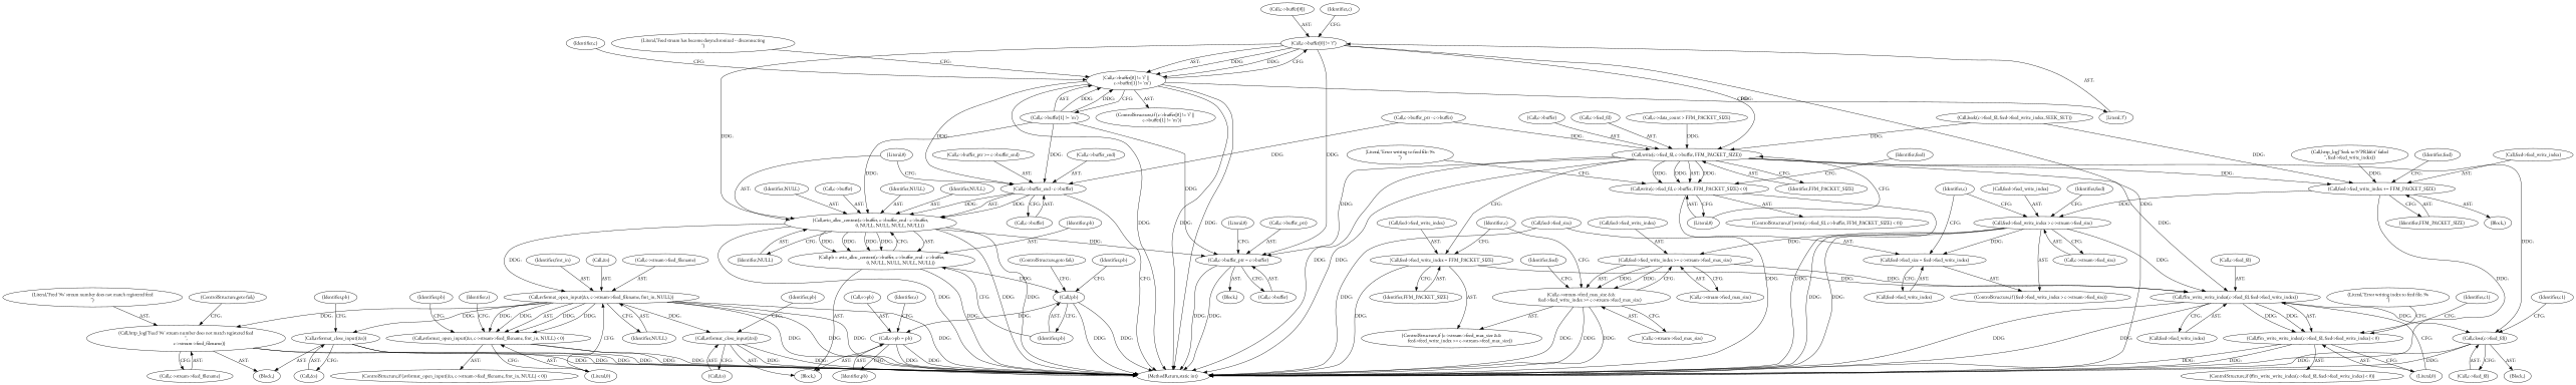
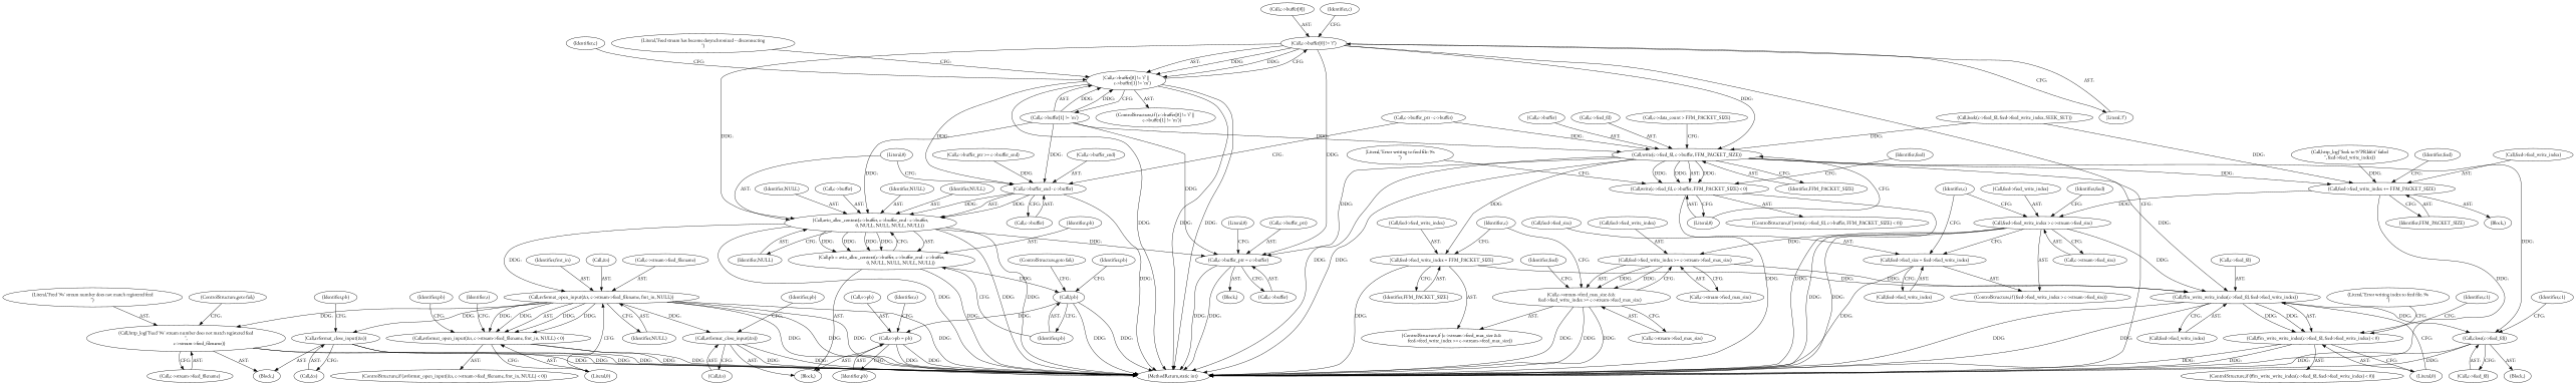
  digraph {
    fontname="EB Garamond"
    node [fontname="EB Garamond"]
    edge [fontname="EB Garamond"]
    n1 [label="(Call,c->buffer[0] != 'f')"]
    n2 [label="(Call,c->buffer[0] != 'f' ||\n            c->buffer[1] != 'm')"]
    n3 [label="(Call,write(c->feed_fd, c->buffer, FFM_PACKET_SIZE))"]
    n4 [label="(Call,c->buffer_ptr = c->buffer)"]
    n5 [label="(Call,avio_alloc_context(c->buffer, c->buffer_end - c->buffer,\n                                    0, NULL, NULL, NULL, NULL))"]
    n6 [label="(Literal,'f')"]
    n7 [label="(MethodReturn,static int)"]
    n8 [label="(Call,c->buffer_end - c->buffer)"]
    n9 [label="(Call,c->buffer[1] != 'm')"]
    n10 [label="(ControlStructure,if (c->buffer[0] != 'f' ||\n            c->buffer[1] != 'm'))"]
    n11 [label="(Call,write(c->feed_fd, c->buffer, FFM_PACKET_SIZE) < 0)"]
    n12 [label="(Call,feed->feed_write_index += FFM_PACKET_SIZE)"]
    n13 [label="(Call,ffm_write_write_index(c->feed_fd, feed->feed_write_index))"]
    n14 [label="(Call,close(c->feed_fd))"]
    n15 [label="(Call,feed->feed_write_index = FFM_PACKET_SIZE)"]
    n16 [label="(Identifier,FFM_PACKET_SIZE)"]
    n17 [label="(Block,)"]
    n18 [label="(Call,c->buffer)"]
    n19 [label="(Call,pb = avio_alloc_context(c->buffer, c->buffer_end - c->buffer,\n                                    0, NULL, NULL, NULL, NULL))"]
    n20 [label="(Call,avformat_open_input(&s, c->stream->feed_filename, fmt_in, NULL))"]
    n21 [label="(Identifier,NULL)"]
    n22 [label="(Call,c->buffer)"]
    n23 [label="(Literal,0)"]
    n24 [label="(ControlStructure,if (write(c->feed_fd, c->buffer, FFM_PACKET_SIZE) < 0))"]
    n25 [label="(Call,feed->feed_write_index > c->stream->feed_size)"]
    n26 [label="(Block,)"]
    n27 [label="(Identifier,FFM_PACKET_SIZE)"]
    n28 [label="(Call,ffm_write_write_index(c->feed_fd, feed->feed_write_index) < 0)"]
    n29 [label="(Call,feed->feed_write_index)"]
    n30 [label="(Block,)"]
    n31 [label="(Call,c->feed_fd)"]
    n32 [label="(ControlStructure,if (c->stream->feed_max_size &&\n                feed->feed_write_index >= c->stream->feed_max_size))"]
    n33 [label="(Identifier,FFM_PACKET_SIZE)"]
    n34 [label="(Call,feed->feed_size = feed->feed_write_index)"]
    n35 [label="(Call,feed->feed_write_index >= c->stream->feed_max_size)"]
    n36 [label="(ControlStructure,if (feed->feed_write_index > c->stream->feed_size))"]
    n37 [label="(Call,c->stream->feed_size)"]
    n38 [label="(Call,feed->feed_write_index)"]
    n39 [label="(Call,c->stream->feed_max_size &&\n                feed->feed_write_index >= c->stream->feed_max_size)"]
    n40 [label="(Call,c->stream->feed_max_size)"]
    n41 [label="(Call,c->stream->feed_max_size)"]
    n42 [label="(ControlStructure,if (ffm_write_write_index(c->feed_fd, feed->feed_write_index) < 0))"]
    n43 [label="(Literal,0)"]
    n44 [label="(Call,!pb)"]
    n45 [label="(Block,)"]
    n46 [label="(Call,avformat_open_input(&s, c->stream->feed_filename, fmt_in, NULL) < 0)"]
    n47 [label="(Call,avformat_close_input(&s))"]
    n48 [label="(Call,http_log(\"Feed '%s' stream number does not match registered feed\n\",\n                         c->stream->feed_filename))"]
    n49 [label="(Call,avformat_close_input(&s))"]
    n50 [label="(Identifier,NULL)"]
    n51 [label="(Call,s->pb = pb)"]
    n52 [label="(Identifier,pb)"]
    n53 [label="(Identifier,pb)"]
    n54 [label="(ControlStructure,if (avformat_open_input(&s, c->stream->feed_filename, fmt_in, NULL) < 0))"]
    n55 [label="(Literal,0)"]
    n56 [label="(Block,)"]
    n57 [label="(Call,&s)"]
    n58 [label="(Call,c->stream->feed_filename)"]
    n59 [label="(Call,&s)"]
    n60 [label="(Identifier,s)"]
    n61 [label="(Call,lseek(c->feed_fd, feed->feed_write_index, SEEK_SET))"]
    n62 [label="(Identifier,pb)"]
    n63 [label="(Identifier,c)"]
    n64 [label="(Call,c->buffer_ptr)"]
    n65 [label="(Call,s->pb)"]
    n66 [label="(Literal,\"Feed stream has become desynchronized -- disconnecting\n\")"]
    n67 [label="(Call,c->buffer)"]
    n68 [label="(Call,feed->feed_write_index)"]
    n69 [label="(Literal,\"Feed '%s' stream number does not match registered feed\n\")"]
    n70 [label="(Identifier,c)"]
    n71 [label="(Literal,0)"]
    n72 [label="(Identifier,c1)"]
    n73 [label="(Call,c->feed_fd)"]
    n74 [label="(Literal,\"Error writing index to feed file: %s\n\")"]
    n75 [label="(Identifier,pb)"]
    n76 [label="(Identifier,pb)"]
    n77 [label="(Literal,\"Error writing to feed file: %s\n\")"]
    n78 [label="(Call,c->buffer[0])"]
    n79 [label="(ControlStructure,goto fail;)"]
    n80 [label="(Call,feed->feed_size)"]
    n81 [label="(Identifier,feed)"]
    n82 [label="(Identifier,feed)"]
    n83 [label="(Call,c->buffer_ptr >= c->buffer_end)"]
    n84 [label="(Call,feed->feed_write_index)"]
    n85 [label="(Call,c->data_count > FFM_PACKET_SIZE)"]
    n86 [label="(Call,&s)"]
    n87 [label="(Identifier,feed)"]
    n88 [label="(Literal,0)"]
    n89 [label="(Identifier,NULL)"]
    n90 [label="(Identifier,pb)"]
    n91 [label="(Identifier,pb)"]
    n92 [label="(Call,feed->feed_write_index)"]
    n93 [label="(Identifier,NULL)"]
    n94 [label="(Call,c->stream->feed_filename)"]
    n95 [label="(Call,c->buffer_ptr - c->buffer)"]
    n96 [label="(Call,http_log(\"Seek to %\"PRId64\" failed\n\", feed->feed_write_index))"]
    n97 [label="(Identifier,c)"]
    n98 [label="(Identifier,NULL)"]
    n99 [label="(Call,feed->feed_write_index)"]
    n100 [label="(Call,c->buffer_end)"]
    n101 [label="(Identifier,s)"]
    n102 [label="(Call,c->feed_fd)"]
    n103 [label="(Identifier,feed)"]
    n104 [label="(Call,c->buffer)"]
    n105 [label="(ControlStructure,goto fail;)"]
    n106 [label="(Identifier,fmt_in)"]
    n107 [label="(Identifier,c1)"]
    n108 [label="(Identifier,c)"]
    n1 -> n2 [label="AST: "]
    n1 -> n2 [label="DDG: "]
    n1 -> n2 [label="DDG: "]
    n1 -> n3 [label="DDG: "]
    n1 -> n4 [label="DDG: "]
    n1 -> n5 [label="DDG: "]
-   n2 -> n6 [label="CFG: "]
-   n1 -> n7 [label="DDG: "]
+   n1 -> n6 [label="CFG: "]
+   n1 -> n7 [label="CFG: "]
    n2 -> n1 [label="CFG: "]
    n2 -> n7 [label="DDG: "]
    n2 -> n7 [label="DDG: "]
    n2 -> n7 [label="DDG: "]
    n2 -> n8 [label="DDG: "]
    n2 -> n9 [label="CFG: "]
    n2 -> n10 [label="AST: "]
    n3 -> n4 [label="DDG: "]
    n3 -> n7 [label="DDG: "]
    n3 -> n7 [label="DDG: "]
    n3 -> n11 [label="AST: "]
    n3 -> n11 [label="DDG: "]
    n3 -> n11 [label="DDG: "]
    n3 -> n11 [label="DDG: "]
    n3 -> n12 [label="DDG: "]
    n3 -> n13 [label="DDG: "]
    n3 -> n14 [label="DDG: "]
-   n3 -> n15 [label="CFG: "]
+   n3 -> n15 [label="DDG: "]
    n3 -> n16 [label="CFG: "]
    n4 -> n7 [label="DDG: "]
    n4 -> n7 [label="DDG: "]
    n4 -> n17 [label="AST: "]
    n4 -> n18 [label="CFG: "]
    n5 -> n4 [label="DDG: "]
    n5 -> n7 [label="DDG: "]
    n5 -> n7 [label="DDG: "]
    n5 -> n7 [label="DDG: "]
    n5 -> n19 [label="AST: "]
    n5 -> n19 [label="DDG: "]
    n5 -> n19 [label="DDG: "]
    n5 -> n19 [label="DDG: "]
    n5 -> n19 [label="DDG: "]
    n5 -> n20 [label="DDG: "]
    n5 -> n21 [label="CFG: "]
    n6 -> n1 [label="AST: "]
    n8 -> n5 [label="AST: "]
    n8 -> n5 [label="DDG: "]
    n8 -> n5 [label="DDG: "]
-   n8 -> n7 [label="CFG: "]
+   n8 -> n7 [label="DDG: "]
    n8 -> n22 [label="CFG: "]
    n9 -> n2 [label="AST: "]
    n9 -> n2 [label="DDG: "]
    n9 -> n2 [label="DDG: "]
+   n9 -> n3 [label="DDG: "]
    n9 -> n4 [label="DDG: "]
    n9 -> n5 [label="DDG: "]
    n9 -> n8 [label="DDG: "]
    n11 -> n7 [label="DDG: "]
    n11 -> n7 [label="DDG: "]
    n11 -> n23 [label="CFG: "]
    n11 -> n24 [label="AST: "]
    n12 -> n7 [label="DDG: "]
    n12 -> n25 [label="DDG: "]
    n12 -> n26 [label="AST: "]
    n12 -> n27 [label="CFG: "]
    n13 -> n7 [label="DDG: "]
    n13 -> n7 [label="DDG: "]
    n13 -> n14 [label="DDG: "]
    n13 -> n28 [label="AST: "]
    n13 -> n28 [label="DDG: "]
    n13 -> n28 [label="DDG: "]
    n13 -> n29 [label="CFG: "]
    n14 -> n7 [label="DDG: "]
    n14 -> n7 [label="DDG: "]
    n14 -> n30 [label="AST: "]
    n14 -> n31 [label="CFG: "]
    n15 -> n7 [label="DDG: "]
    n15 -> n13 [label="DDG: "]
    n15 -> n32 [label="AST: "]
    n15 -> n33 [label="CFG: "]
    n16 -> n3 [label="AST: "]
    n18 -> n4 [label="AST: "]
    n19 -> n5 [label="CFG: "]
    n19 -> n7 [label="DDG: "]
    n19 -> n44 [label="DDG: "]
    n19 -> n45 [label="AST: "]
    n20 -> n7 [label="DDG: "]
    n20 -> n7 [label="DDG: "]
    n20 -> n7 [label="DDG: "]
    n20 -> n7 [label="DDG: "]
    n20 -> n46 [label="AST: "]
    n20 -> n46 [label="DDG: "]
    n20 -> n46 [label="DDG: "]
    n20 -> n46 [label="DDG: "]
    n20 -> n46 [label="DDG: "]
    n20 -> n47 [label="DDG: "]
    n20 -> n48 [label="DDG: "]
    n20 -> n49 [label="DDG: "]
    n20 -> n50 [label="CFG: "]
    n21 -> n5 [label="AST: "]
    n22 -> n8 [label="AST: "]
    n23 -> n3 [label="CFG: "]
    n23 -> n11 [label="AST: "]
    n25 -> n7 [label="DDG: "]
    n25 -> n7 [label="DDG: "]
    n25 -> n13 [label="DDG: "]
-   n25 -> n34 [label="DDG: "]
+   n25 -> n34 [label="CFG: "]
    n25 -> n35 [label="DDG: "]
    n25 -> n36 [label="AST: "]
    n25 -> n37 [label="CFG: "]
    n27 -> n12 [label="AST: "]
    n28 -> n7 [label="DDG: "]
    n28 -> n7 [label="DDG: "]
    n28 -> n42 [label="AST: "]
    n28 -> n43 [label="CFG: "]
    n29 -> n13 [label="AST: "]
    n31 -> n14 [label="AST: "]
    n33 -> n15 [label="AST: "]
-   n80 -> n7 [label="DDG: "]
+   n34 -> n7 [label="DDG: "]
    n34 -> n36 [label="AST: "]
    n34 -> n38 [label="CFG: "]
    n35 -> n13 [label="DDG: "]
    n35 -> n39 [label="AST: "]
    n35 -> n39 [label="DDG: "]
    n35 -> n39 [label="DDG: "]
    n35 -> n40 [label="CFG: "]
    n37 -> n25 [label="AST: "]
    n38 -> n34 [label="AST: "]
    n39 -> n7 [label="DDG: "]
    n39 -> n7 [label="DDG: "]
    n39 -> n7 [label="DDG: "]
    n39 -> n32 [label="AST: "]
    n39 -> n35 [label="CFG: "]
    n39 -> n41 [label="CFG: "]
    n40 -> n35 [label="AST: "]
    n41 -> n39 [label="AST: "]
    n43 -> n13 [label="CFG: "]
    n43 -> n28 [label="AST: "]
    n44 -> n7 [label="DDG: "]
    n44 -> n7 [label="DDG: "]
    n44 -> n51 [label="DDG: "]
    n44 -> n52 [label="CFG: "]
    n46 -> n7 [label="DDG: "]
    n46 -> n7 [label="DDG: "]
    n46 -> n54 [label="AST: "]
    n46 -> n55 [label="CFG: "]
    n47 -> n7 [label="DDG: "]
    n47 -> n7 [label="DDG: "]
    n47 -> n56 [label="AST: "]
    n47 -> n57 [label="CFG: "]
    n48 -> n7 [label="DDG: "]
    n48 -> n7 [label="DDG: "]
    n48 -> n56 [label="AST: "]
    n48 -> n58 [label="CFG: "]
    n49 -> n7 [label="DDG: "]
    n49 -> n7 [label="DDG: "]
    n49 -> n45 [label="AST: "]
    n49 -> n59 [label="CFG: "]
    n50 -> n20 [label="AST: "]
    n51 -> n7 [label="DDG: "]
    n51 -> n7 [label="DDG: "]
    n51 -> n45 [label="AST: "]
    n51 -> n53 [label="CFG: "]
    n52 -> n19 [label="CFG: "]
    n52 -> n44 [label="AST: "]
    n53 -> n51 [label="AST: "]
    n55 -> n20 [label="CFG: "]
    n55 -> n46 [label="AST: "]
    n57 -> n47 [label="AST: "]
    n58 -> n48 [label="AST: "]
    n59 -> n49 [label="AST: "]
    n60 -> n51 [label="CFG: "]
    n61 -> n3 [label="DDG: "]
    n61 -> n12 [label="DDG: "]
    n62 -> n47 [label="CFG: "]
    n63 -> n2 [label="CFG: "]
    n64 -> n4 [label="AST: "]
    n65 -> n51 [label="AST: "]
    n66 -> n2 [label="CFG: "]
    n67 -> n3 [label="AST: "]
    n68 -> n12 [label="AST: "]
    n69 -> n48 [label="AST: "]
    n70 -> n15 [label="CFG: "]
    n70 -> n39 [label="CFG: "]
    n71 -> n5 [label="AST: "]
    n71 -> n8 [label="CFG: "]
    n72 -> n14 [label="CFG: "]
    n73 -> n3 [label="AST: "]
    n74 -> n28 [label="CFG: "]
    n75 -> n46 [label="CFG: "]
    n76 -> n44 [label="CFG: "]
    n77 -> n11 [label="CFG: "]
    n78 -> n1 [label="AST: "]
    n79 -> n44 [label="CFG: "]
    n80 -> n34 [label="AST: "]
    n81 -> n11 [label="CFG: "]
    n82 -> n25 [label="CFG: "]
-   n83 -> n8 [label="AST: "]
+   n83 -> n8 [label="DDG: "]
    n84 -> n25 [label="AST: "]
-   n85 -> n3 [label="DDG: "]
+   n85 -> n3 [label="CFG: "]
    n86 -> n20 [label="AST: "]
    n87 -> n39 [label="CFG: "]
    n88 -> n4 [label="CFG: "]
    n89 -> n5 [label="AST: "]
    n90 -> n49 [label="CFG: "]
    n91 -> n19 [label="AST: "]
    n92 -> n35 [label="AST: "]
    n93 -> n5 [label="AST: "]
    n94 -> n20 [label="AST: "]
    n95 -> n3 [label="DDG: "]
-   n95 -> n8 [label="DDG: "]
+   n95 -> n8 [label="CFG: "]
    n96 -> n12 [label="DDG: "]
    n97 -> n25 [label="CFG: "]
    n97 -> n34 [label="CFG: "]
    n98 -> n5 [label="AST: "]
    n99 -> n15 [label="AST: "]
    n100 -> n8 [label="AST: "]
    n101 -> n46 [label="CFG: "]
    n102 -> n13 [label="AST: "]
    n103 -> n12 [label="CFG: "]
    n104 -> n5 [label="AST: "]
    n105 -> n48 [label="CFG: "]
    n106 -> n20 [label="AST: "]
    n107 -> n28 [label="CFG: "]
    n108 -> n1 [label="CFG: "]
  }
